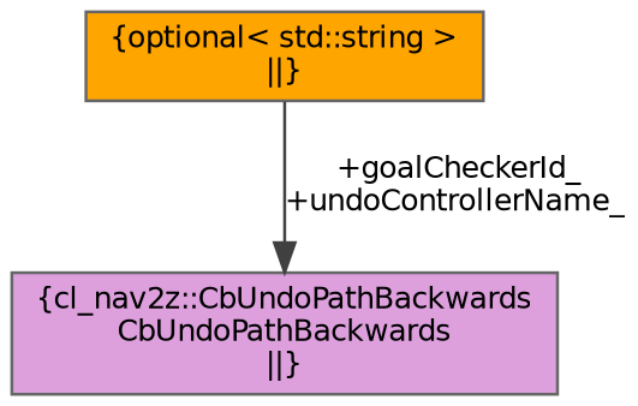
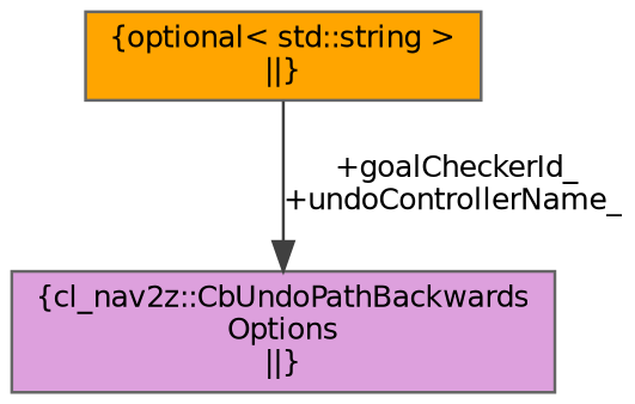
  digraph {
    node [color=gray40 fontname=Helvetica fontsize=10 shape=box style=filled]
-   n1 [fillcolor=plum fontcolor=black height=0.2 label="{cl_nav2z::CbUndoPathBackwards\lCbUndoPathBackwards\n||}" width=0.4]
+   n1 [fillcolor=plum fontcolor=black height=0.2 label="{cl_nav2z::CbUndoPathBackwards\lOptions\n||}" width=0.4]
    n2 [fillcolor=orange height=0.2 label="{optional\< std::string \>\n||}" width=0.4]
    n2 -> n1 [arrowhead=normal color=grey25 fontname=Helvetica fontsize=10 label=" +goalCheckerId_\n+undoControllerName_" labelfontname=Helvetica labelfontsize=10 style=solid]
  }
